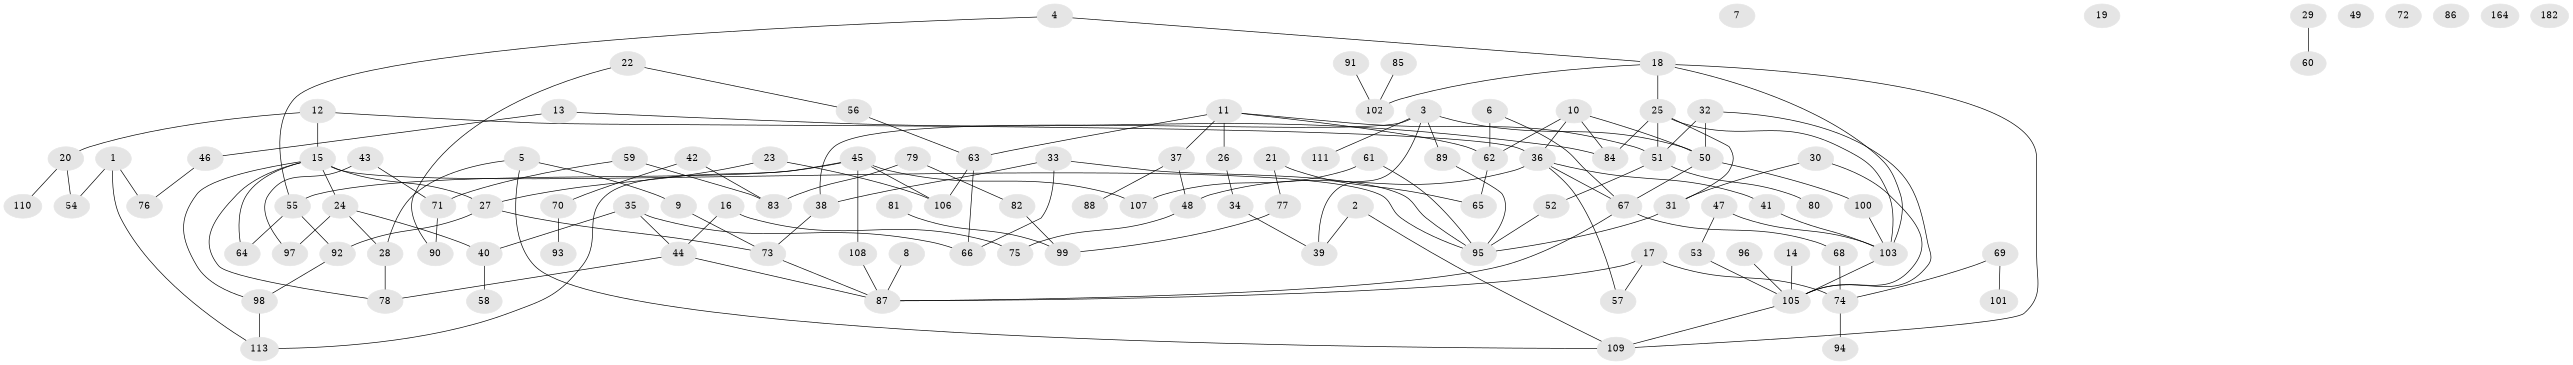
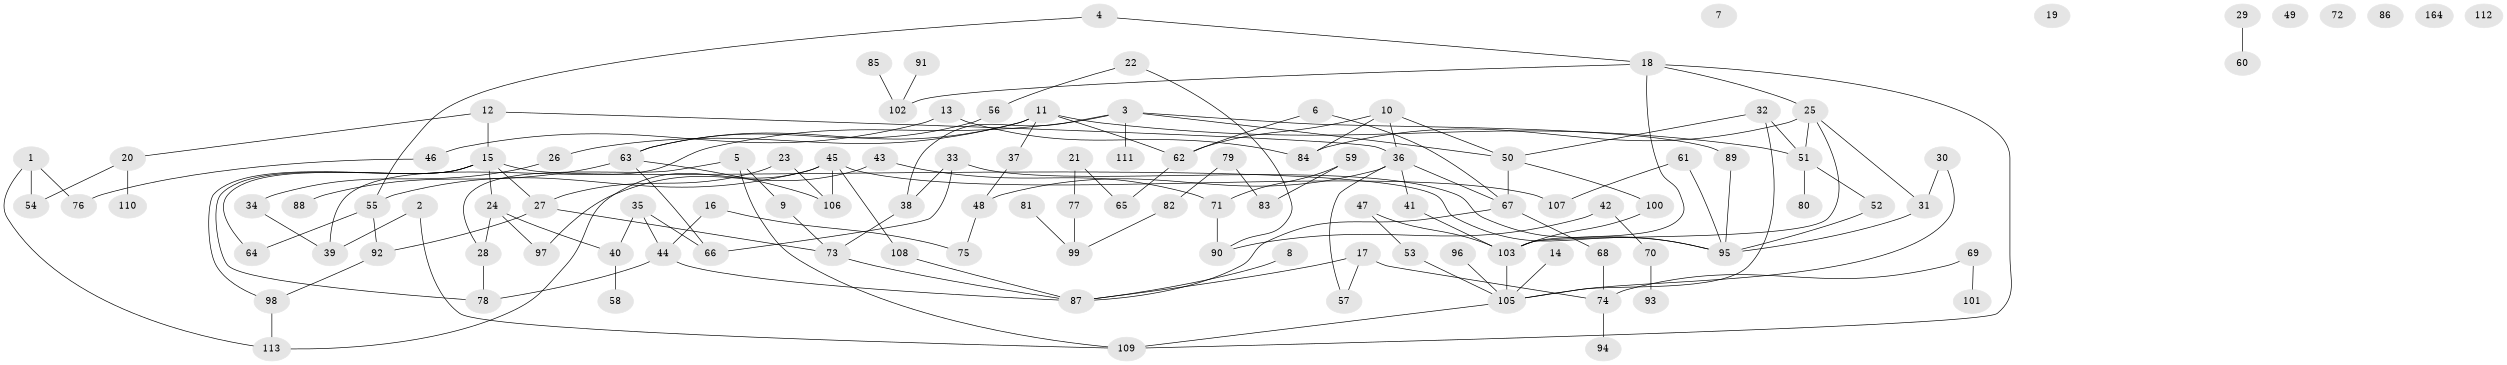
  graph {
    node [color=gray90 style=filled]
    1
    54
    76
    113
    2
    39
    109
    3
    38
    50
    89
    111
    73
    67
    100
    95
    4
    18
    55
    25
    102
    103
    64
    92
    5
    9
    28
    78
    6
    62
    65
    87
    68
    7
    8
    10
    36
    84
    57
    41
    48
    11
    26
    37
    51
    63
    34
    88
    52
    80
    106
    66
    12
    15
    20
    24
    27
    98
    110
    13
    46
    14
    105
    40
    97
    16
    44
    75
    17
    74
    94
    31
    19
    21
    77
    99
    22
    56
    90
    23
    58
    29
    60
    30
    32
    33
    35
    42
    70
    93
    43
    71
    45
    107
    108
    47
    53
    49
    59
    83
    61
    69
    101
    72
    79
    82
    81
    85
    86
    91
    96
    n112 [label=164]
-   112 [label=182]
+   112
    1 -- 54
    1 -- 76
    1 -- 113
    2 -- 39
    2 -- 109
    3 -- 39
    3 -- 38
    3 -- 50
    3 -- 89
    3 -- 111
    38 -- 73
    50 -- 67
    50 -- 100
    89 -- 95
    73 -- 87
    67 -- 87
    67 -- 68
    100 -- 103
    4 -- 18
    4 -- 55
    18 -- 109
    18 -- 25
    18 -- 102
    18 -- 103
    55 -- 64
    55 -- 92
    25 -- 103
    25 -- 84
    25 -- 51
    25 -- 31
    103 -- 105
    92 -- 98
    5 -- 109
    5 -- 9
    5 -- 28
    9 -- 73
    28 -- 78
    6 -- 67
    6 -- 62
    62 -- 65
    68 -- 74
    8 -- 87
    10 -- 50
    10 -- 62
    10 -- 36
    10 -- 84
    36 -- 67
    36 -- 57
    36 -- 41
    36 -- 48
    41 -- 103
    48 -- 75
    11 -- 62
    11 -- 26
    11 -- 37
    11 -- 51
    11 -- 63
    26 -- 34
    37 -- 48
-   37 -- 88
+   63 -- 88
    51 -- 52
    51 -- 80
    63 -- 106
    63 -- 66
    34 -- 39
    52 -- 95
    12 -- 36
    12 -- 15
    12 -- 20
    15 -- 95
    15 -- 64
    15 -- 78
    15 -- 24
    15 -- 27
    15 -- 98
    20 -- 54
    20 -- 110
    24 -- 28
    24 -- 40
    24 -- 97
    27 -- 73
    27 -- 92
    98 -- 113
    13 -- 84
    13 -- 46
    46 -- 76
    14 -- 105
    105 -- 109
    40 -- 58
    16 -- 44
    16 -- 75
    44 -- 78
    44 -- 87
    17 -- 87
    17 -- 57
    17 -- 74
    74 -- 94
    31 -- 95
    21 -- 65
    21 -- 77
    77 -- 99
    22 -- 56
    22 -- 90
    56 -- 63
    23 -- 106
    23 -- 27
    29 -- 60
    30 -- 105
    30 -- 31
    32 -- 50
    32 -- 51
    32 -- 105
    33 -- 38
    33 -- 95
    33 -- 66
    35 -- 66
    35 -- 40
    35 -- 44
-   42 -- 83
+   42 -- 90
    42 -- 70
    70 -- 93
    43 -- 97
    43 -- 71
    71 -- 90
    45 -- 113
    45 -- 55
    45 -- 106
    45 -- 107
    45 -- 108
    108 -- 87
    47 -- 103
    47 -- 53
    53 -- 105
    59 -- 71
    59 -- 83
    61 -- 95
    61 -- 107
    69 -- 74
    69 -- 101
    79 -- 83
    79 -- 82
    82 -- 99
    81 -- 99
    85 -- 102
    91 -- 102
    96 -- 105
  }
